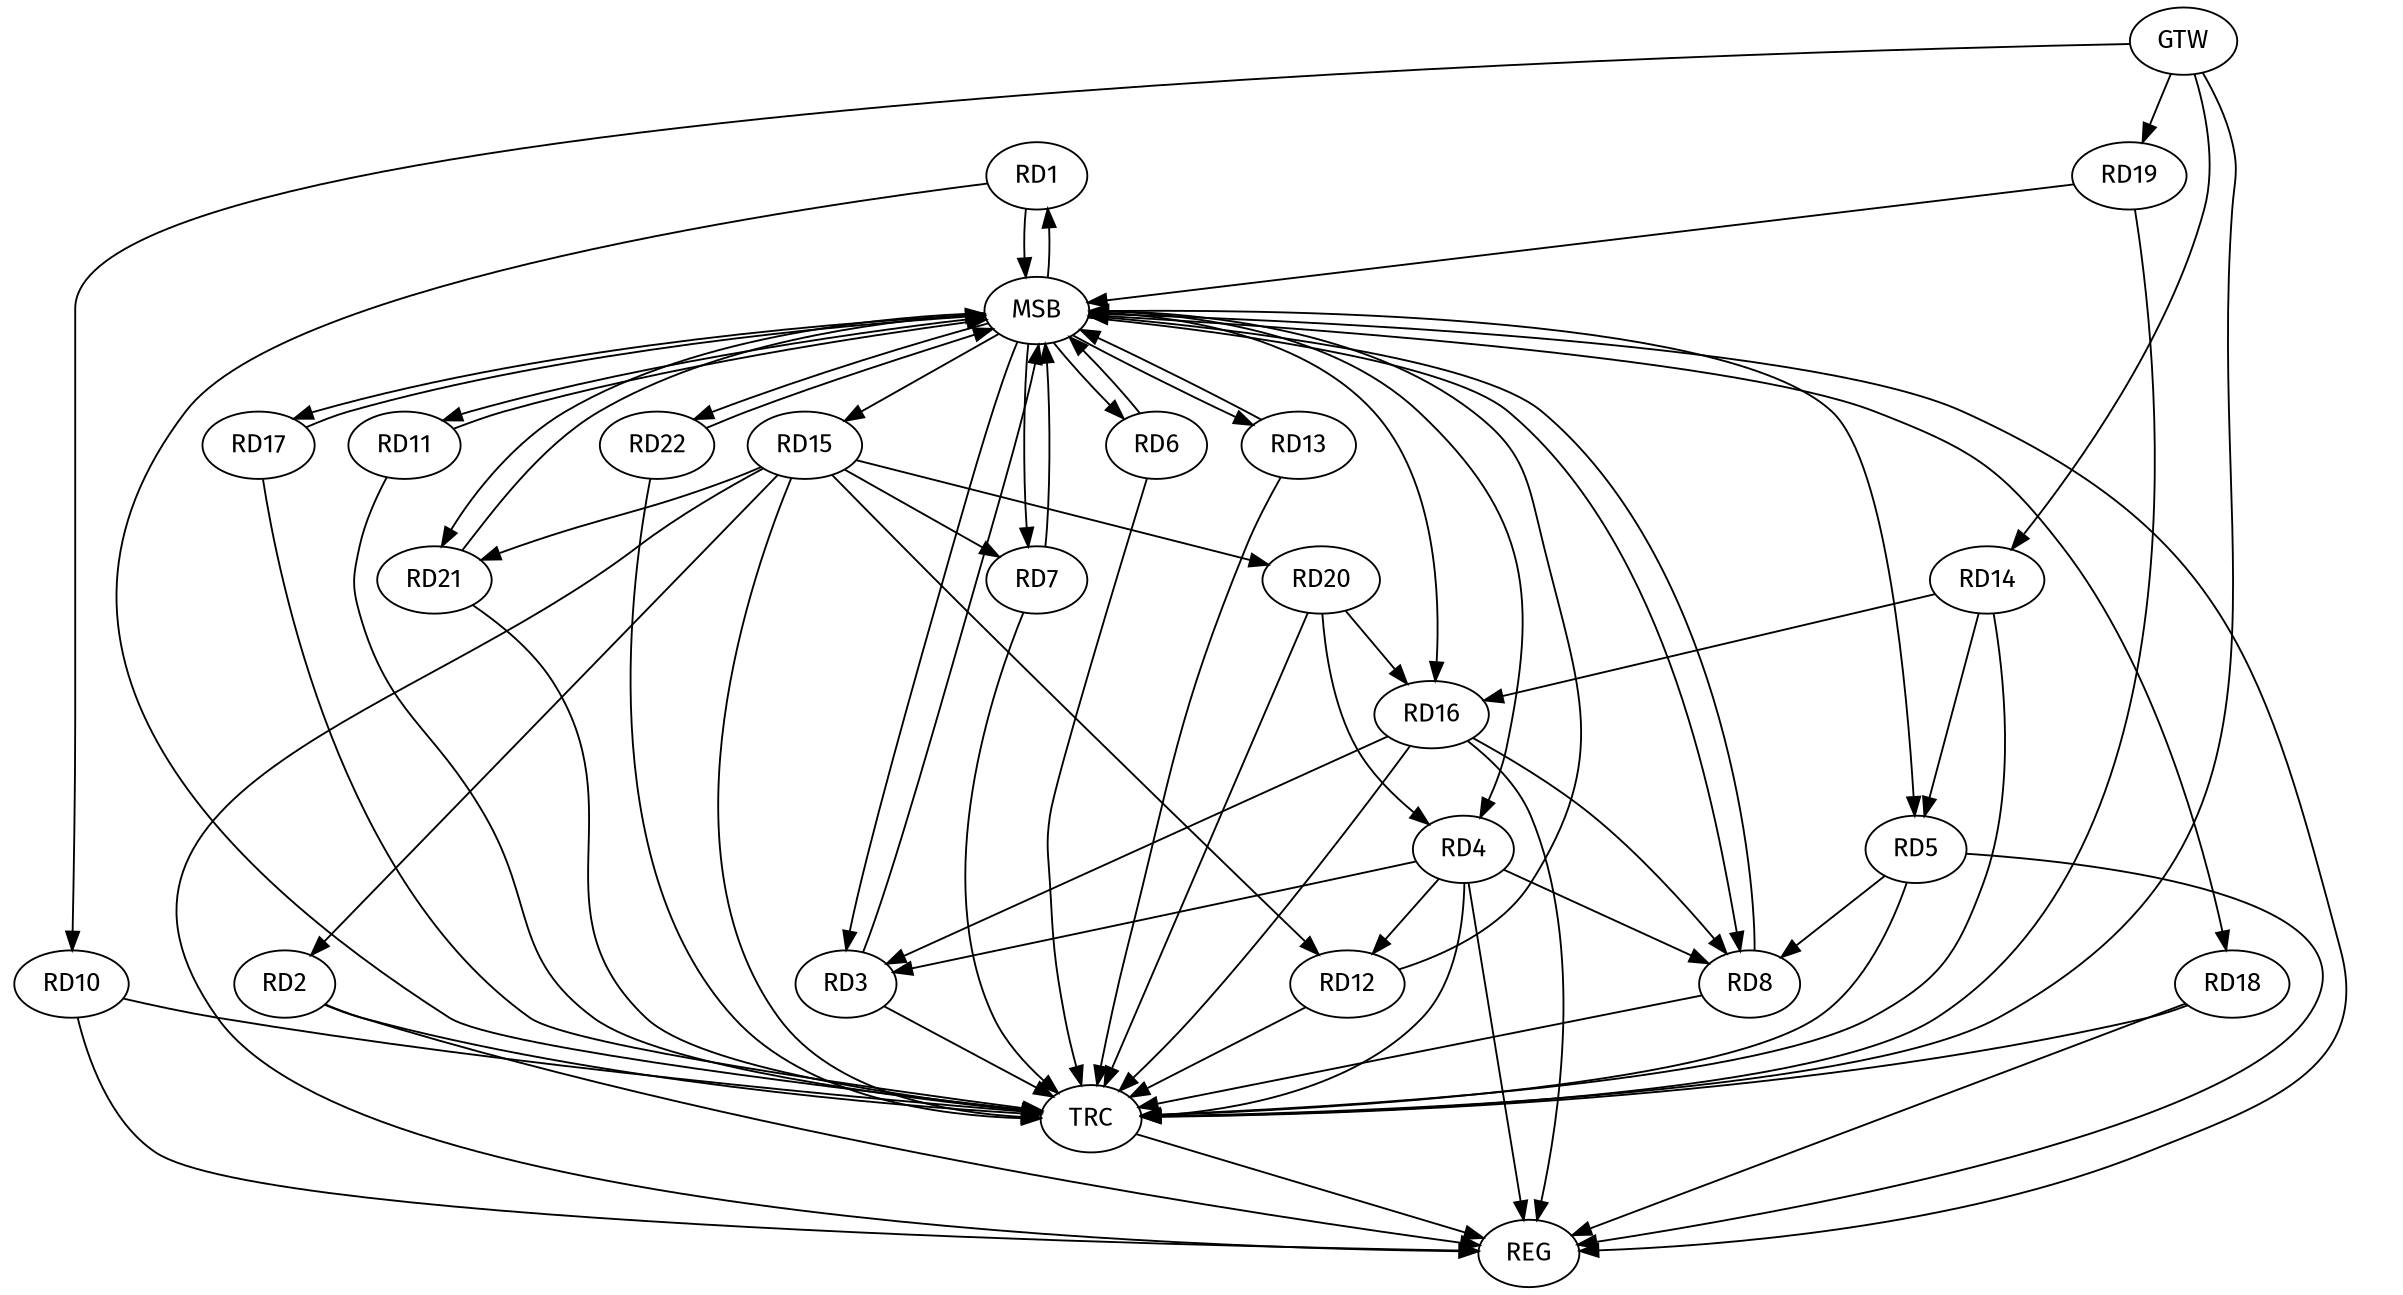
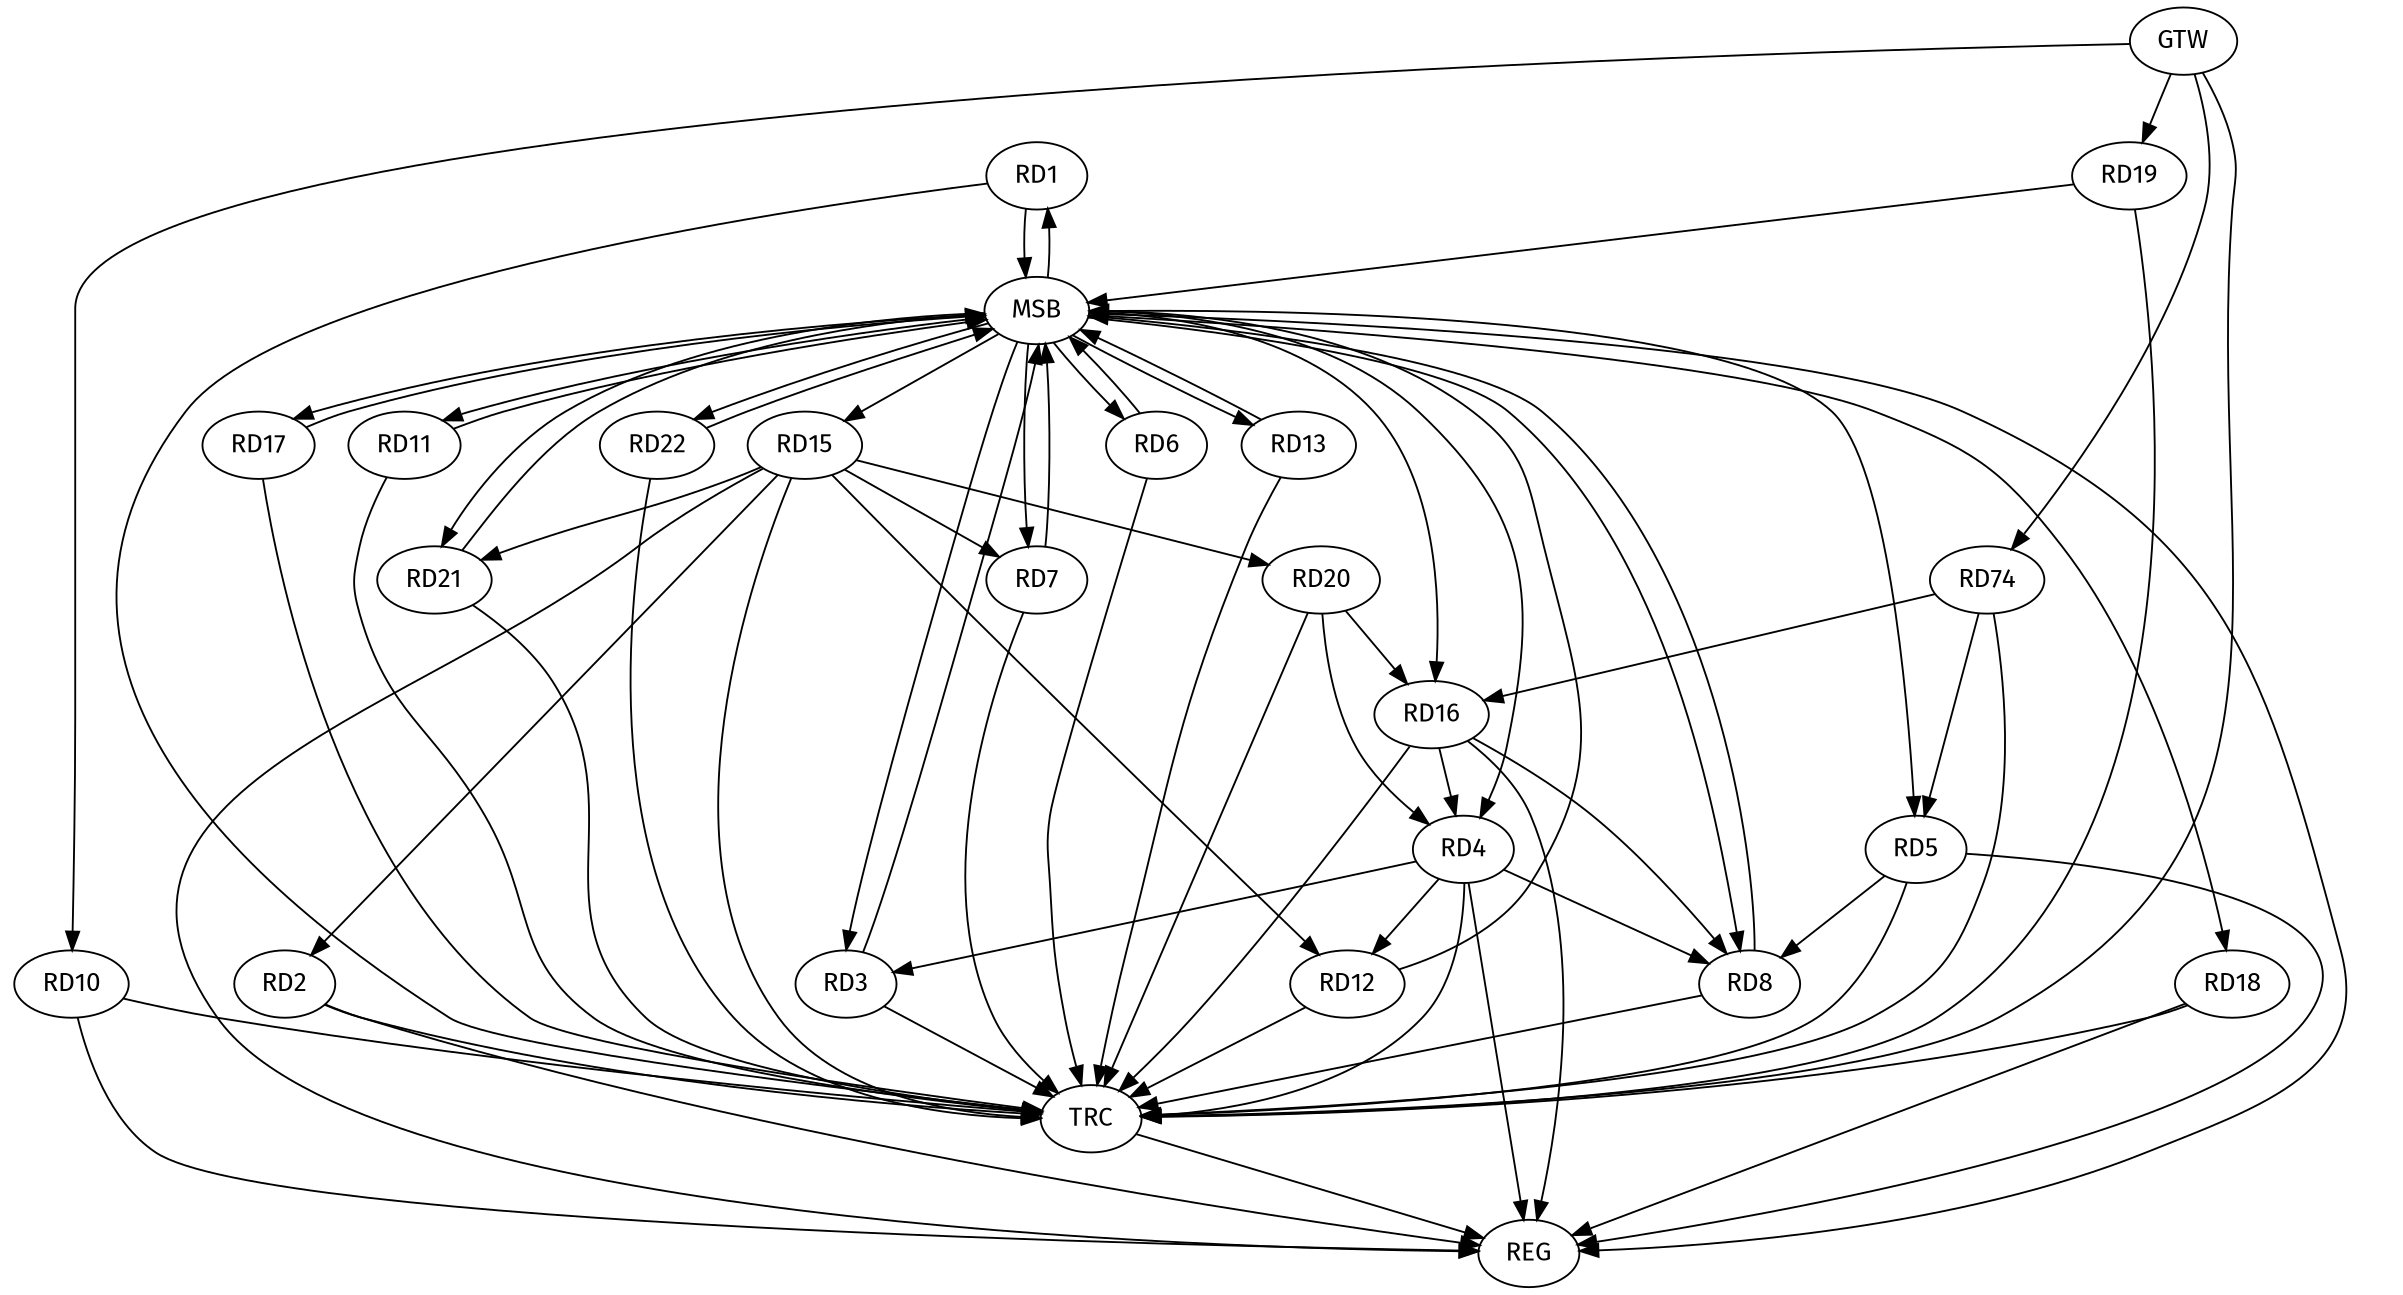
  strict digraph {
    fontname="Fira Sans"
    node [fontname="Fira Sans"]
    edge [fontname="Fira Sans"]
    n1 [label=RD1]
    n2 [label=MSB]
    n3 [label=TRC]
    n4 [label=REG]
    n5 [label=RD3]
    n6 [label=RD4]
    n7 [label=RD6]
    n8 [label=RD5]
    n9 [label=RD8]
    n10 [label=RD7]
    n11 [label=RD11]
    n12 [label=RD13]
    n13 [label=RD16]
    n14 [label=RD15]
    n15 [label=RD21]
    n16 [label=RD17]
    n17 [label=RD18]
    n18 [label=RD22]
    n19 [label=RD2]
    n20 [label=RD12]
    n21 [label=RD10]
-   n22 [label=RD14]
+   n22 [label=RD74]
    n23 [label=RD20]
    n24 [label=RD19]
    n25 [label=GTW]
    n1 -> n2
    n1 -> n3
    n2 -> n1
    n2 -> n4
    n2 -> n5
    n2 -> n6
    n2 -> n7
    n2 -> n8
    n2 -> n9
    n2 -> n10
    n2 -> n11
    n2 -> n12
    n2 -> n13
    n2 -> n14
    n2 -> n15
    n2 -> n16
    n2 -> n17
    n2 -> n18
    n3 -> n4
    n5 -> n2
    n5 -> n3
    n6 -> n3
    n6 -> n4
    n6 -> n5
    n6 -> n9
    n6 -> n20
    n7 -> n2
    n7 -> n3
    n8 -> n3
    n8 -> n4
    n8 -> n9
    n9 -> n2
    n9 -> n3
    n10 -> n2
    n10 -> n3
    n11 -> n2
    n11 -> n3
    n12 -> n2
    n12 -> n3
    n13 -> n3
    n13 -> n4
-   n13 -> n5
+   n13 -> n6
    n13 -> n9
    n14 -> n3
    n14 -> n4
    n14 -> n10
    n14 -> n15
    n14 -> n19
    n14 -> n20
    n14 -> n23
    n15 -> n2
    n15 -> n3
    n16 -> n2
    n16 -> n3
    n17 -> n3
    n17 -> n4
    n18 -> n2
    n18 -> n3
    n19 -> n3
    n19 -> n4
    n20 -> n2
    n20 -> n3
    n21 -> n3
    n21 -> n4
    n22 -> n3
    n22 -> n8
    n22 -> n13
    n23 -> n3
    n23 -> n6
    n23 -> n13
    n24 -> n2
    n24 -> n3
    n25 -> n3
    n25 -> n21
    n25 -> n22
    n25 -> n24
  }
